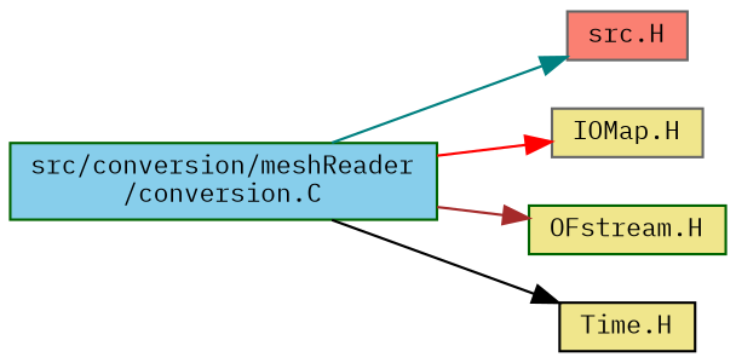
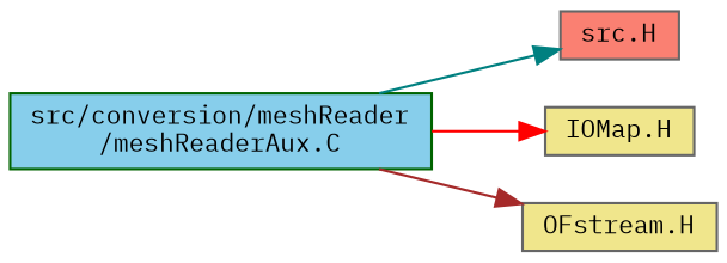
  digraph {
    fontname="IBM Plex Mono"
    rankdir=LR
    node [color=darkgreen fillcolor=khaki fontname="IBM Plex Mono" fontsize=10 shape=record style=filled]
    edge [fontname="IBM Plex Mono" fontsize=10 labelfontname=FreeSans labelfontsize=10 style=solid]
-   n1 [fillcolor=skyblue fontcolor=black height=0.2 label="src/conversion/meshReader\l/conversion.C" width=0.4]
+   n1 [fillcolor=skyblue fontcolor=black height=0.2 label="src/conversion/meshReader\l/meshReaderAux.C" width=0.4]
    n2 [color=gray40 fillcolor=salmon height=0.2 label="src.H" width=0.4]
    n3 [color=gray40 height=0.2 label="IOMap.H" width=0.4]
-   n4 [height=0.2 label="OFstream.H" width=0.4]
-   n5 [color=black height=0.2 label="Time.H" width=0.4]
+   n4 [color=gray40 height=0.2 label="OFstream.H" width=0.4]
    n1 -> n2 [color=teal]
    n1 -> n3 [color=red]
    n1 -> n4 [color=brown]
-   n1 -> n5 [color=black]
  }
